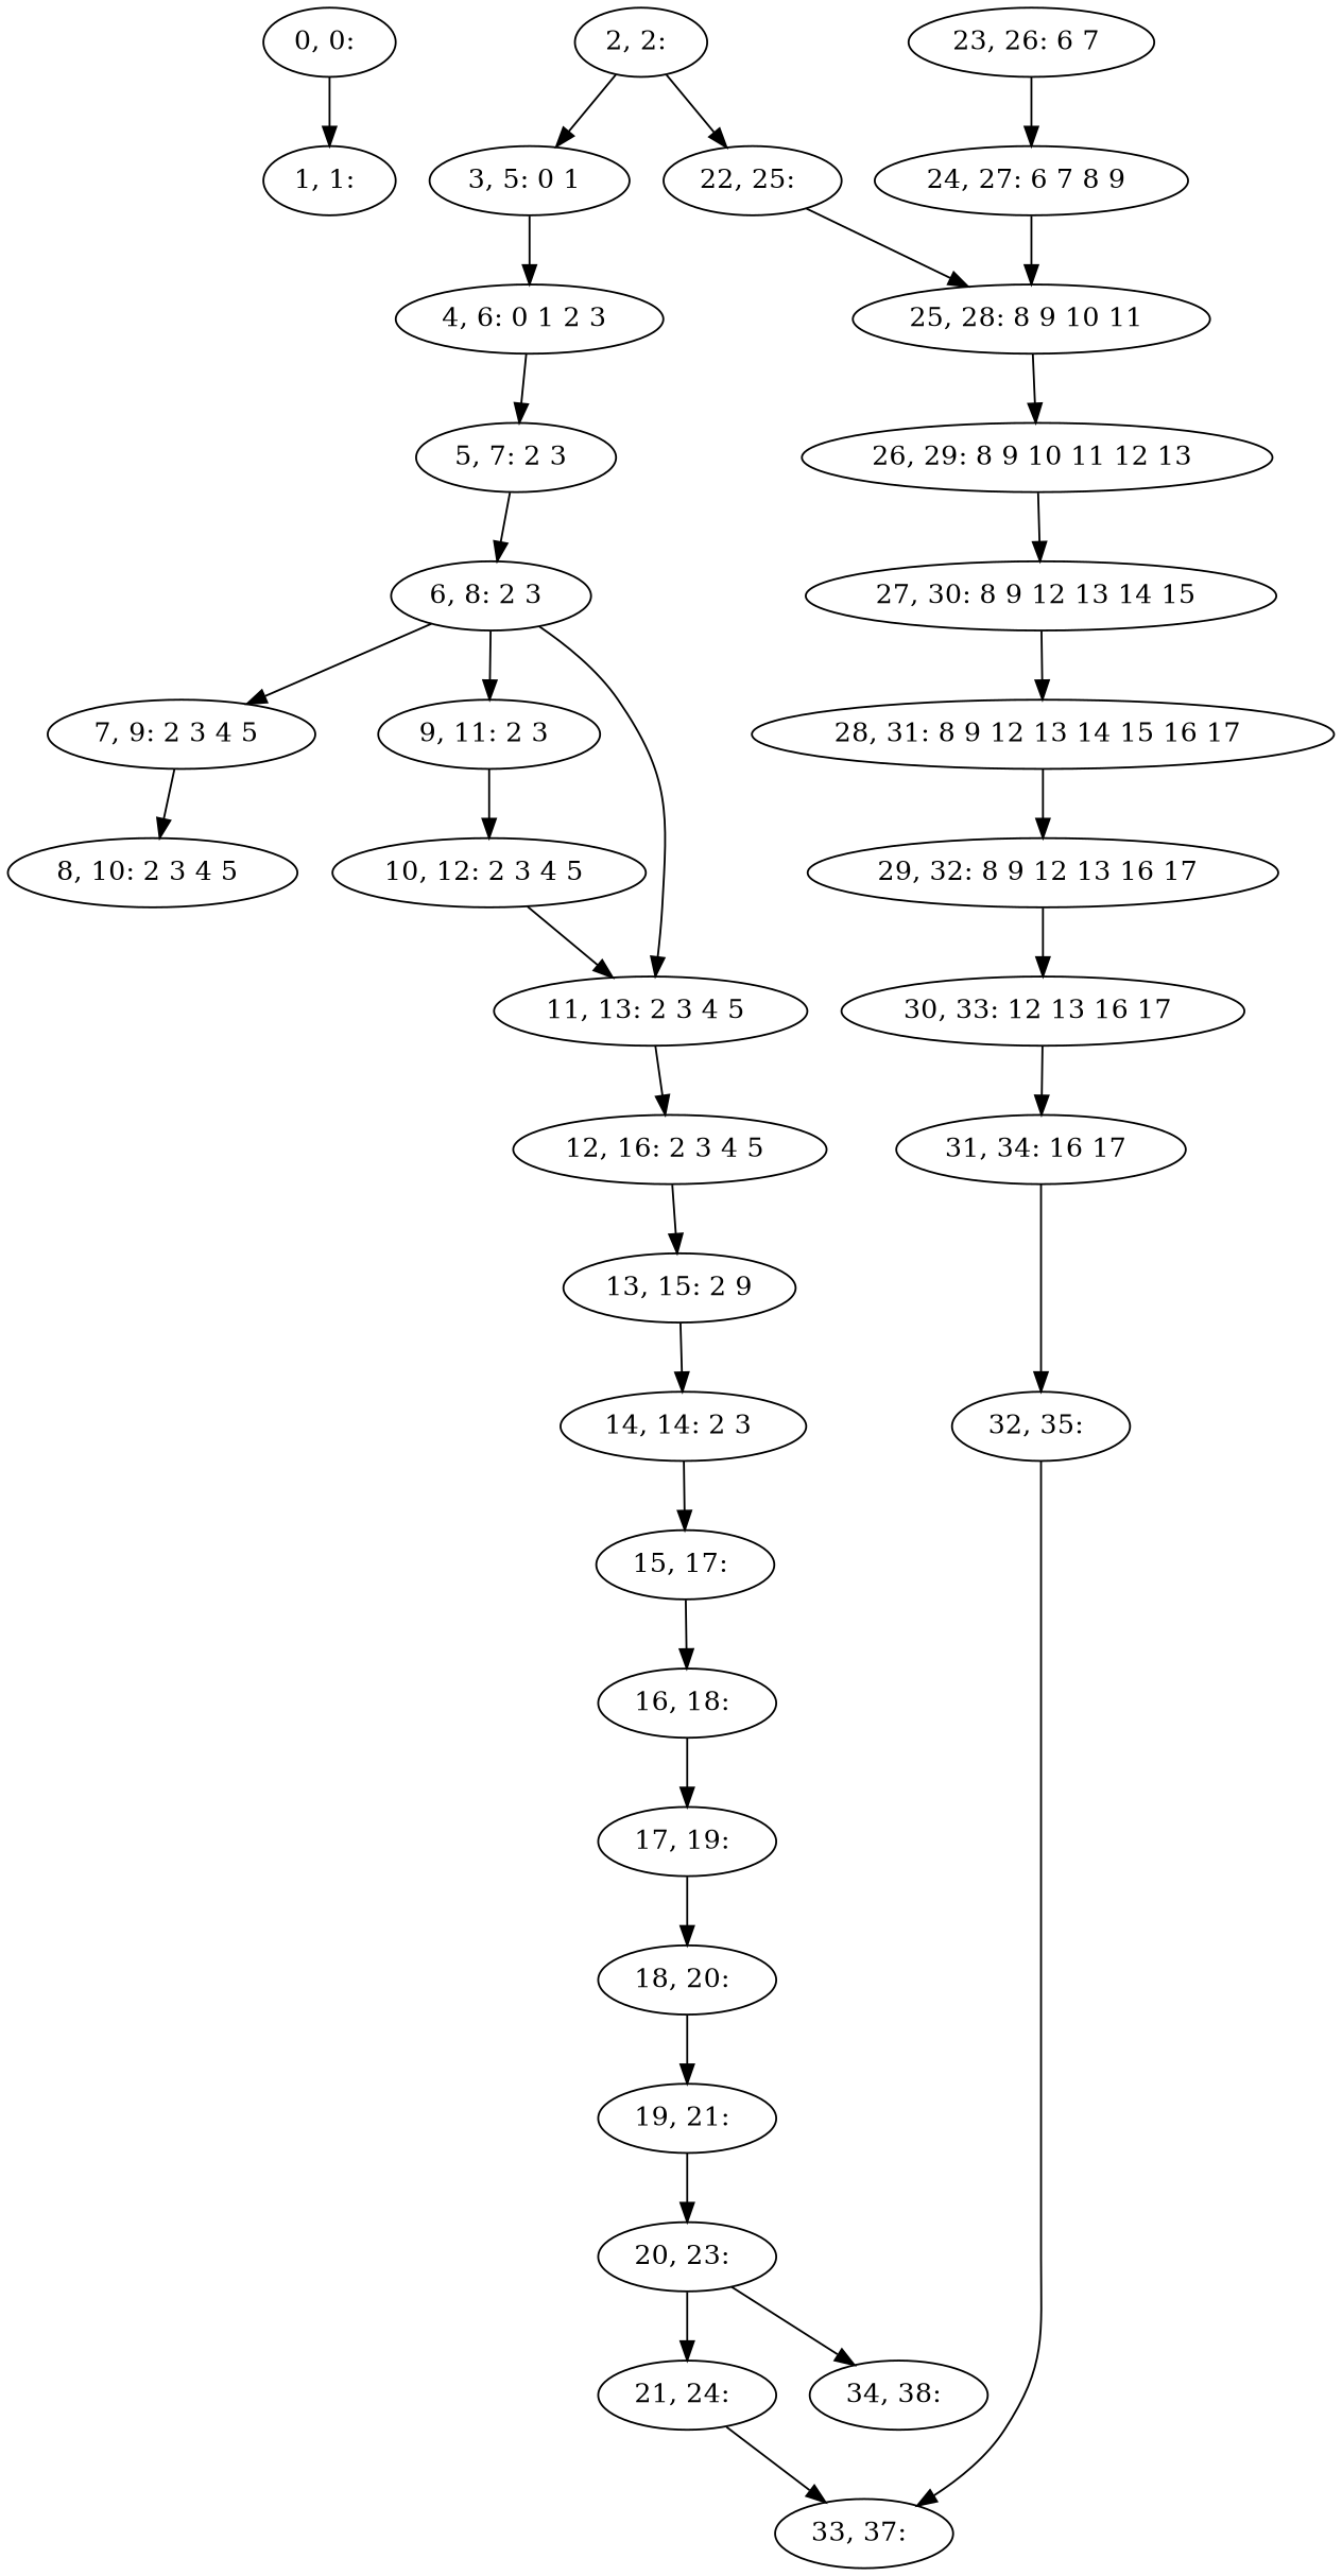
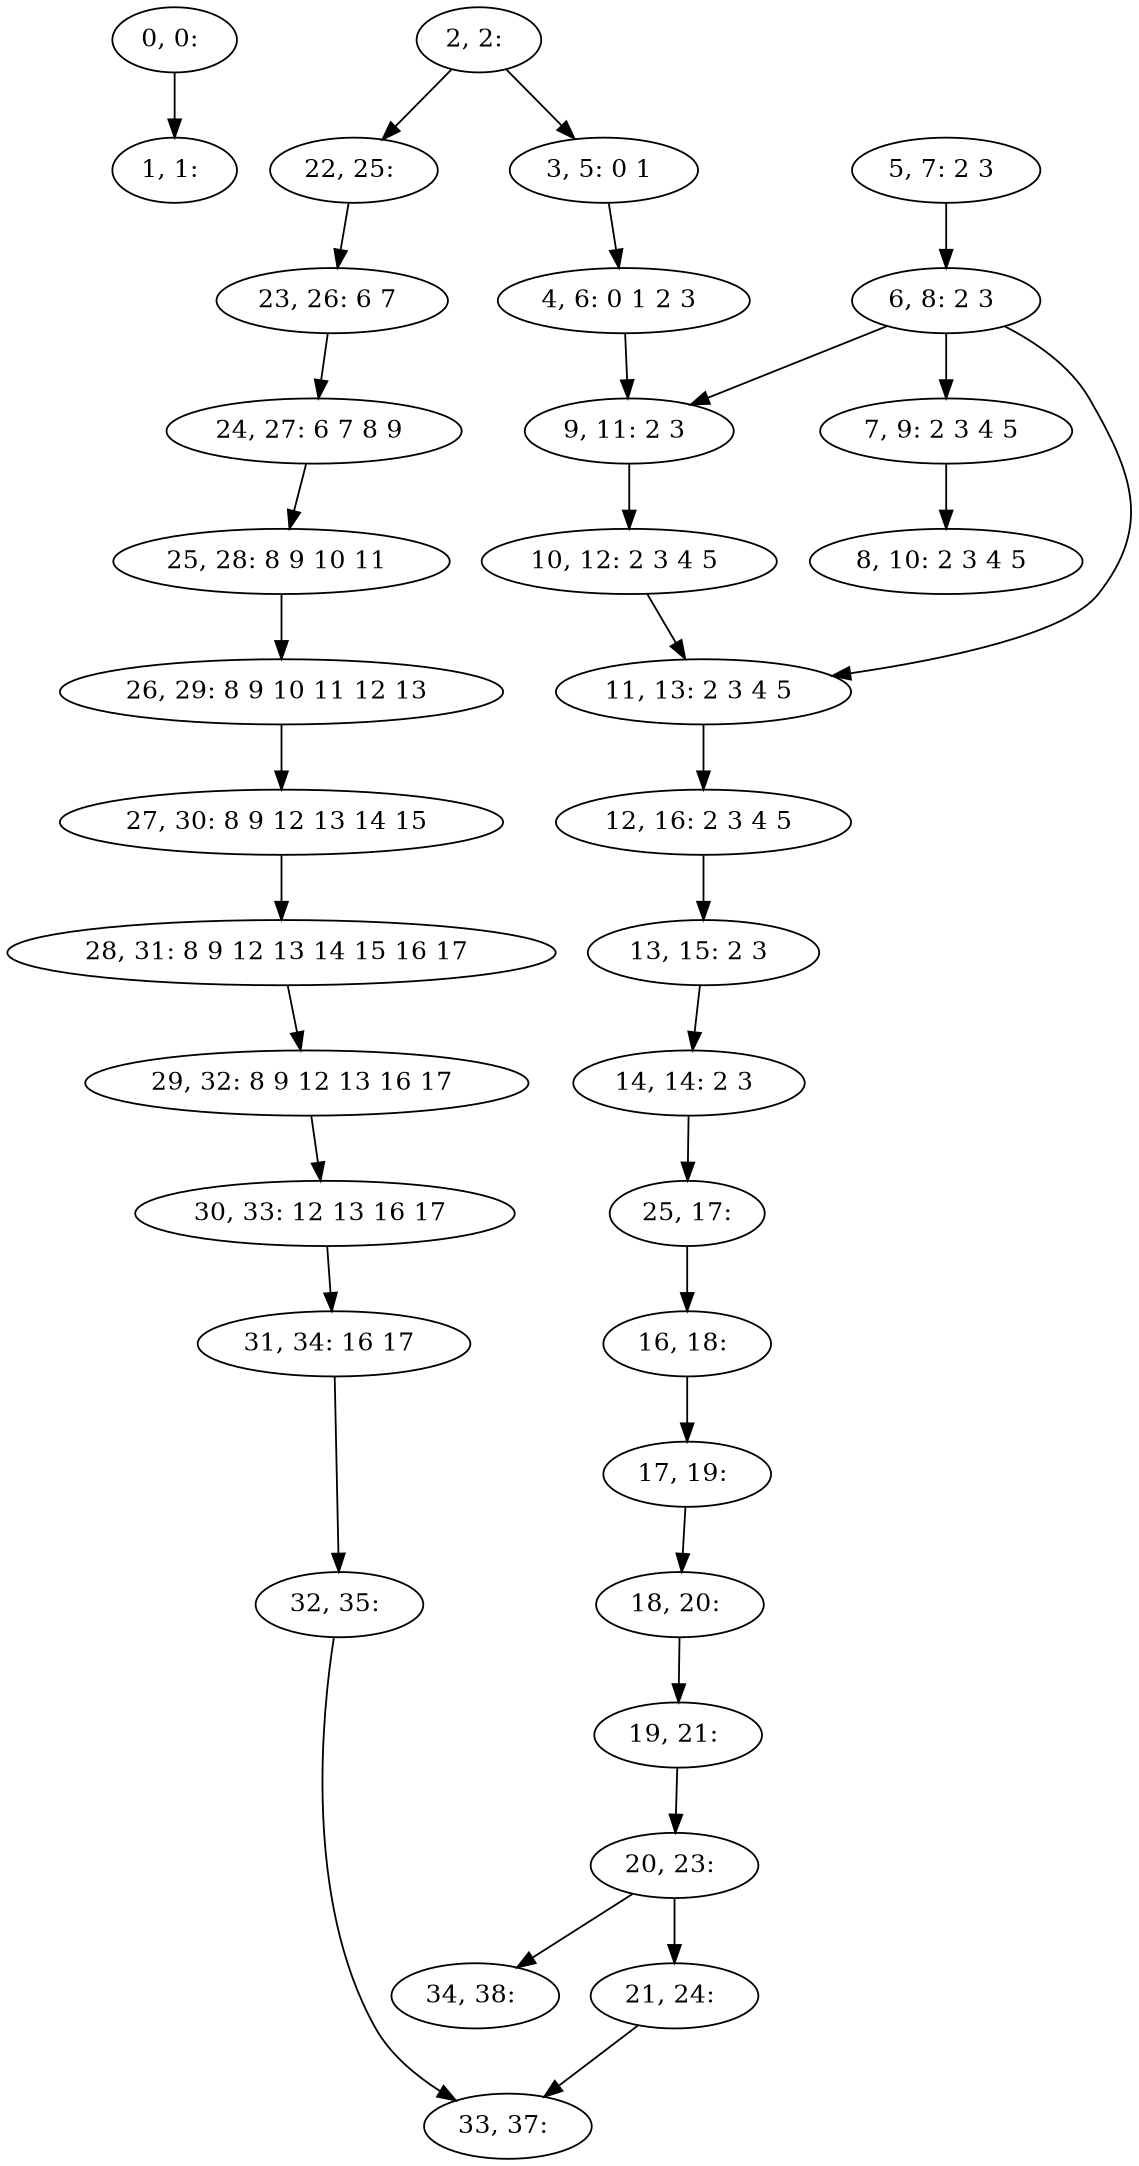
  digraph {
    n1 [label="0, 0: "]
    n2 [label="1, 1: "]
    n3 [label="2, 2: "]
    n4 [label="3, 5: 0 1 "]
    n5 [label="22, 25: "]
    n6 [label="4, 6: 0 1 2 3 "]
    n7 [label="23, 26: 6 7 "]
    n8 [label="5, 7: 2 3 "]
    n9 [label="6, 8: 2 3 "]
    n10 [label="7, 9: 2 3 4 5 "]
    n11 [label="9, 11: 2 3 "]
    n12 [label="11, 13: 2 3 4 5 "]
    n13 [label="8, 10: 2 3 4 5 "]
    n14 [label="10, 12: 2 3 4 5 "]
    n15 [label="12, 16: 2 3 4 5 "]
-   n16 [label="13, 15: 2 9"]
+   n16 [label="13, 15: 2 3 "]
    n17 [label="14, 14: 2 3 "]
-   n18 [label="15, 17: "]
+   n18 [label="25, 17:"]
    n19 [label="16, 18: "]
    n20 [label="17, 19: "]
    n21 [label="18, 20: "]
    n22 [label="19, 21: "]
    n23 [label="20, 23: "]
    n24 [label="21, 24: "]
    n25 [label="34, 38: "]
    n26 [label="33, 37: "]
    n27 [label="24, 27: 6 7 8 9 "]
    n28 [label="25, 28: 8 9 10 11 "]
    n29 [label="26, 29: 8 9 10 11 12 13 "]
    n30 [label="27, 30: 8 9 12 13 14 15 "]
    n31 [label="28, 31: 8 9 12 13 14 15 16 17 "]
    n32 [label="29, 32: 8 9 12 13 16 17 "]
    n33 [label="30, 33: 12 13 16 17 "]
    n34 [label="31, 34: 16 17 "]
    n35 [label="32, 35: "]
    n1 -> n2
    n3 -> n4
    n3 -> n5
    n4 -> n6
-   n5 -> n28
-   n6 -> n8
+   n5 -> n7
+   n6 -> n11
    n7 -> n27
    n8 -> n9
    n9 -> n10
    n9 -> n11
    n9 -> n12
    n10 -> n13
    n11 -> n14
    n12 -> n15
    n14 -> n12
    n15 -> n16
    n16 -> n17
    n17 -> n18
    n18 -> n19
    n19 -> n20
    n20 -> n21
    n21 -> n22
    n22 -> n23
    n23 -> n24
    n23 -> n25
    n24 -> n26
    n27 -> n28
    n28 -> n29
    n29 -> n30
    n30 -> n31
    n31 -> n32
    n32 -> n33
    n33 -> n34
    n34 -> n35
    n35 -> n26
  }
